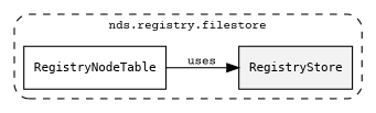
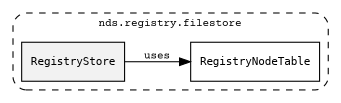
  digraph {
    fontsize=10
    rankdir=LR
    fontname="Courier Prime"
    node [fontsize=10 shape=box fontname="Courier Prime"]
    n1 [fillcolor="#0000000D" label=<<font face="monospace"><table align="center" border="0" cellspacing="0" cellpadding="0"><tr><td href="../../../content/packages/nds.registry.filestore.html#SqlDatabase-RegistryStore" title="SqlDatabase defined in nds.registry.filestore">RegistryStore</td></tr></table></font>> style=filled]
    n2 [label=<<font face="monospace"><table align="center" border="0" cellspacing="0" cellpadding="0"><tr><td href="../../../content/packages/nds.registry.filestore.html#SqlTable-RegistryNodeTable" title="SqlTable defined in nds.registry.filestore">RegistryNodeTable</td></tr></table></font>>]
    subgraph cluster_1 {
      label="nds.registry.filestore"
      style="dashed, rounded"
      n1
      n2
    }
-   n2 -> n1 [fontsize=10 label=uses fontname="Courier Prime"]
+   n1 -> n2 [fontsize=10 label=uses fontname="Courier Prime"]
  }
